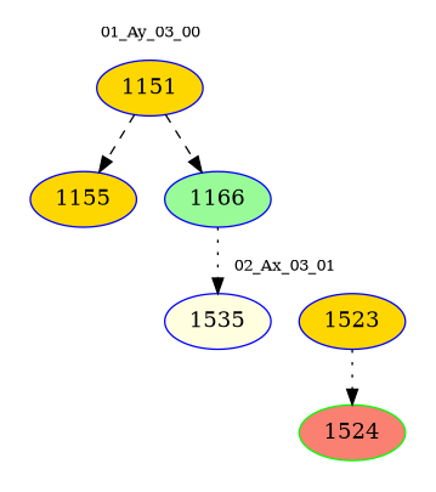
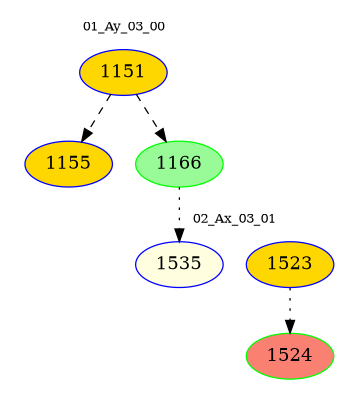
  digraph {
    node [color=blue fillcolor=gold style=filled]
    edge [color=black style=dashed]
    n1 [label=1151]
    n2 [label=1155]
-   n3 [fillcolor=palegreen label=1166]
+   n3 [color=green fillcolor=palegreen label=1166]
    n4 [label=1523]
    n5 [color=green fillcolor=salmon label=1524]
    n6 [fillcolor=lightyellow label=1535]
    subgraph cluster_1 {
      color=white
      fontsize=10
      label="01_Ay_03_00"
      n1
      n2
      n3
    }
    subgraph cluster_2 {
      color=white
      fontsize=10
      label="02_Ax_03_01"
      n4
      n5
      n6
    }
    n1 -> n2
    n1 -> n3
    n3 -> n6 [style=dotted]
    n4 -> n5 [style=dotted]
  }
